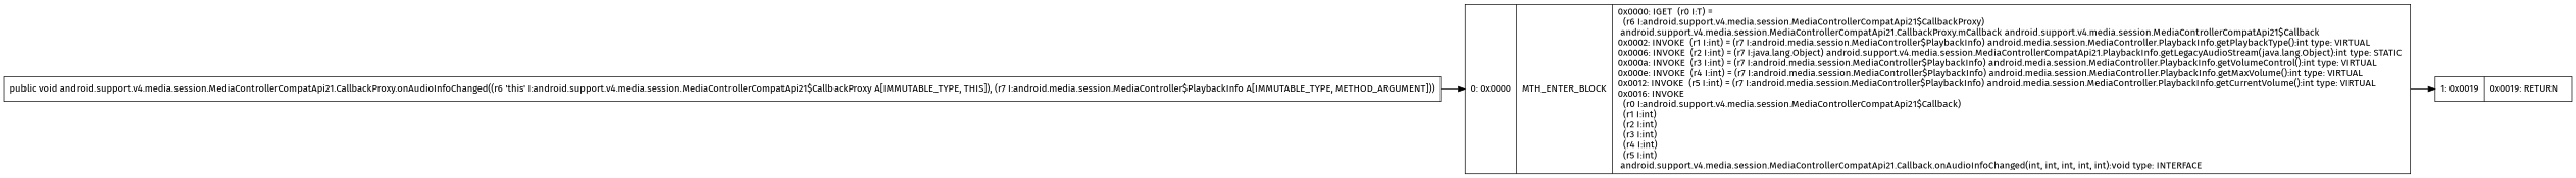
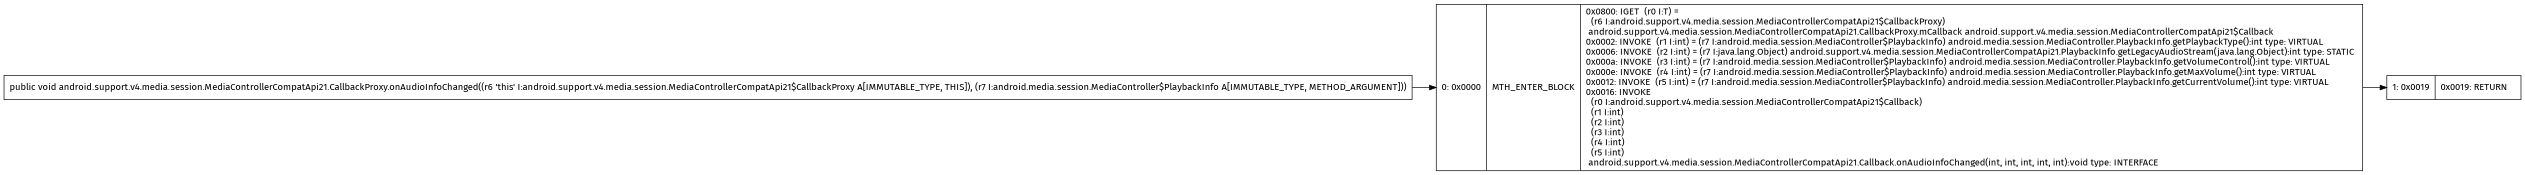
  digraph {
    rankdir=LR
    fontname="Fira Sans"
    node [shape=record fontname="Fira Sans"]
    edge [fontname="Fira Sans"]
-   n1 [label="{0\:\ 0x0000|MTH_ENTER_BLOCK\l|0x0000: IGET  (r0 I:T) = \l  (r6 I:android.support.v4.media.session.MediaControllerCompatApi21$CallbackProxy)\l android.support.v4.media.session.MediaControllerCompatApi21.CallbackProxy.mCallback android.support.v4.media.session.MediaControllerCompatApi21$Callback \l0x0002: INVOKE  (r1 I:int) = (r7 I:android.media.session.MediaController$PlaybackInfo) android.media.session.MediaController.PlaybackInfo.getPlaybackType():int type: VIRTUAL \l0x0006: INVOKE  (r2 I:int) = (r7 I:java.lang.Object) android.support.v4.media.session.MediaControllerCompatApi21.PlaybackInfo.getLegacyAudioStream(java.lang.Object):int type: STATIC \l0x000a: INVOKE  (r3 I:int) = (r7 I:android.media.session.MediaController$PlaybackInfo) android.media.session.MediaController.PlaybackInfo.getVolumeControl():int type: VIRTUAL \l0x000e: INVOKE  (r4 I:int) = (r7 I:android.media.session.MediaController$PlaybackInfo) android.media.session.MediaController.PlaybackInfo.getMaxVolume():int type: VIRTUAL \l0x0012: INVOKE  (r5 I:int) = (r7 I:android.media.session.MediaController$PlaybackInfo) android.media.session.MediaController.PlaybackInfo.getCurrentVolume():int type: VIRTUAL \l0x0016: INVOKE  \l  (r0 I:android.support.v4.media.session.MediaControllerCompatApi21$Callback)\l  (r1 I:int)\l  (r2 I:int)\l  (r3 I:int)\l  (r4 I:int)\l  (r5 I:int)\l android.support.v4.media.session.MediaControllerCompatApi21.Callback.onAudioInfoChanged(int, int, int, int, int):void type: INTERFACE \l}"]
+   n1 [label="{0\:\ 0x0000|MTH_ENTER_BLOCK\l|0x0800: IGET  (r0 I:T) = \l  (r6 I:android.support.v4.media.session.MediaControllerCompatApi21$CallbackProxy)\l android.support.v4.media.session.MediaControllerCompatApi21.CallbackProxy.mCallback android.support.v4.media.session.MediaControllerCompatApi21$Callback \l0x0002: INVOKE  (r1 I:int) = (r7 I:android.media.session.MediaController$PlaybackInfo) android.media.session.MediaController.PlaybackInfo.getPlaybackType():int type: VIRTUAL \l0x0006: INVOKE  (r2 I:int) = (r7 I:java.lang.Object) android.support.v4.media.session.MediaControllerCompatApi21.PlaybackInfo.getLegacyAudioStream(java.lang.Object):int type: STATIC \l0x000a: INVOKE  (r3 I:int) = (r7 I:android.media.session.MediaController$PlaybackInfo) android.media.session.MediaController.PlaybackInfo.getVolumeControl():int type: VIRTUAL \l0x000e: INVOKE  (r4 I:int) = (r7 I:android.media.session.MediaController$PlaybackInfo) android.media.session.MediaController.PlaybackInfo.getMaxVolume():int type: VIRTUAL \l0x0012: INVOKE  (r5 I:int) = (r7 I:android.media.session.MediaController$PlaybackInfo) android.media.session.MediaController.PlaybackInfo.getCurrentVolume():int type: VIRTUAL \l0x0016: INVOKE  \l  (r0 I:android.support.v4.media.session.MediaControllerCompatApi21$Callback)\l  (r1 I:int)\l  (r2 I:int)\l  (r3 I:int)\l  (r4 I:int)\l  (r5 I:int)\l android.support.v4.media.session.MediaControllerCompatApi21.Callback.onAudioInfoChanged(int, int, int, int, int):void type: INTERFACE \l}"]
    n2 [label="{1\:\ 0x0019|0x0019: RETURN   \l}"]
    n3 [label="{public void android.support.v4.media.session.MediaControllerCompatApi21.CallbackProxy.onAudioInfoChanged((r6 'this' I:android.support.v4.media.session.MediaControllerCompatApi21$CallbackProxy A[IMMUTABLE_TYPE, THIS]), (r7 I:android.media.session.MediaController$PlaybackInfo A[IMMUTABLE_TYPE, METHOD_ARGUMENT])) }"]
    n1 -> n2
    n3 -> n1
  }
